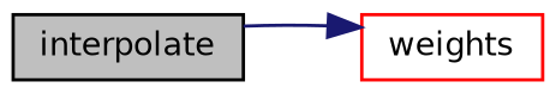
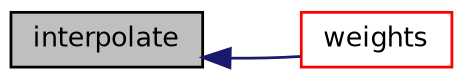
  digraph {
    rankdir=LR
    node [fontname=Helvetica fontsize=10 shape=record]
    n1 [color=black fillcolor=grey75 fontcolor=black height=0.2 label=interpolate style=filled width=0.4]
    n2 [color=red height=0.2 label=weights width=0.4]
-   n2 -> n1 [color=midnightblue dir=back fontname=Helvetica fontsize=10 labelfontname=Helvetica labelfontsize=10 style=solid]
+   n1 -> n2 [color=midnightblue dir=back fontname=Helvetica fontsize=10 labelfontname=Helvetica labelfontsize=10 style=solid]
  }
